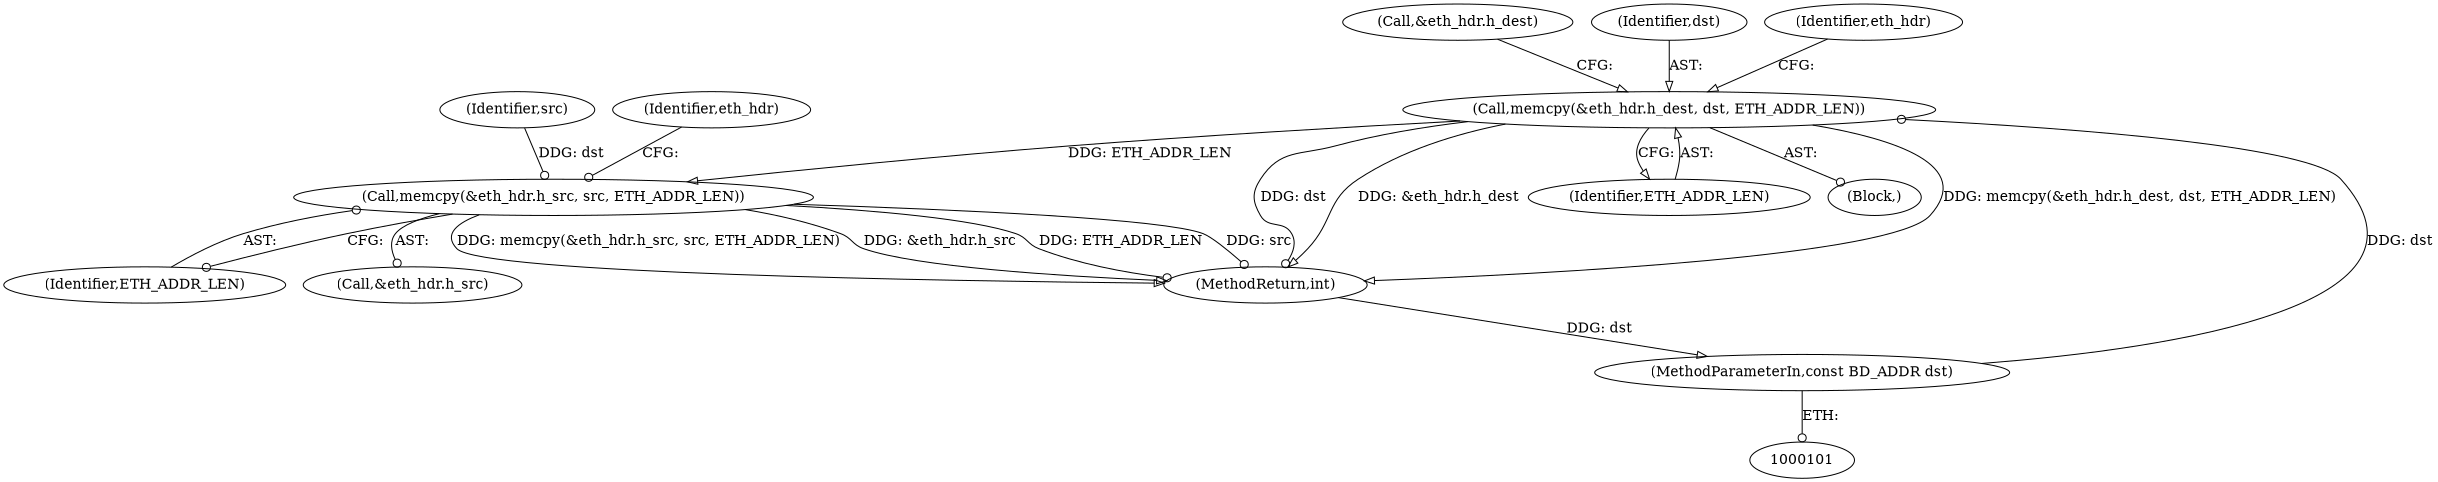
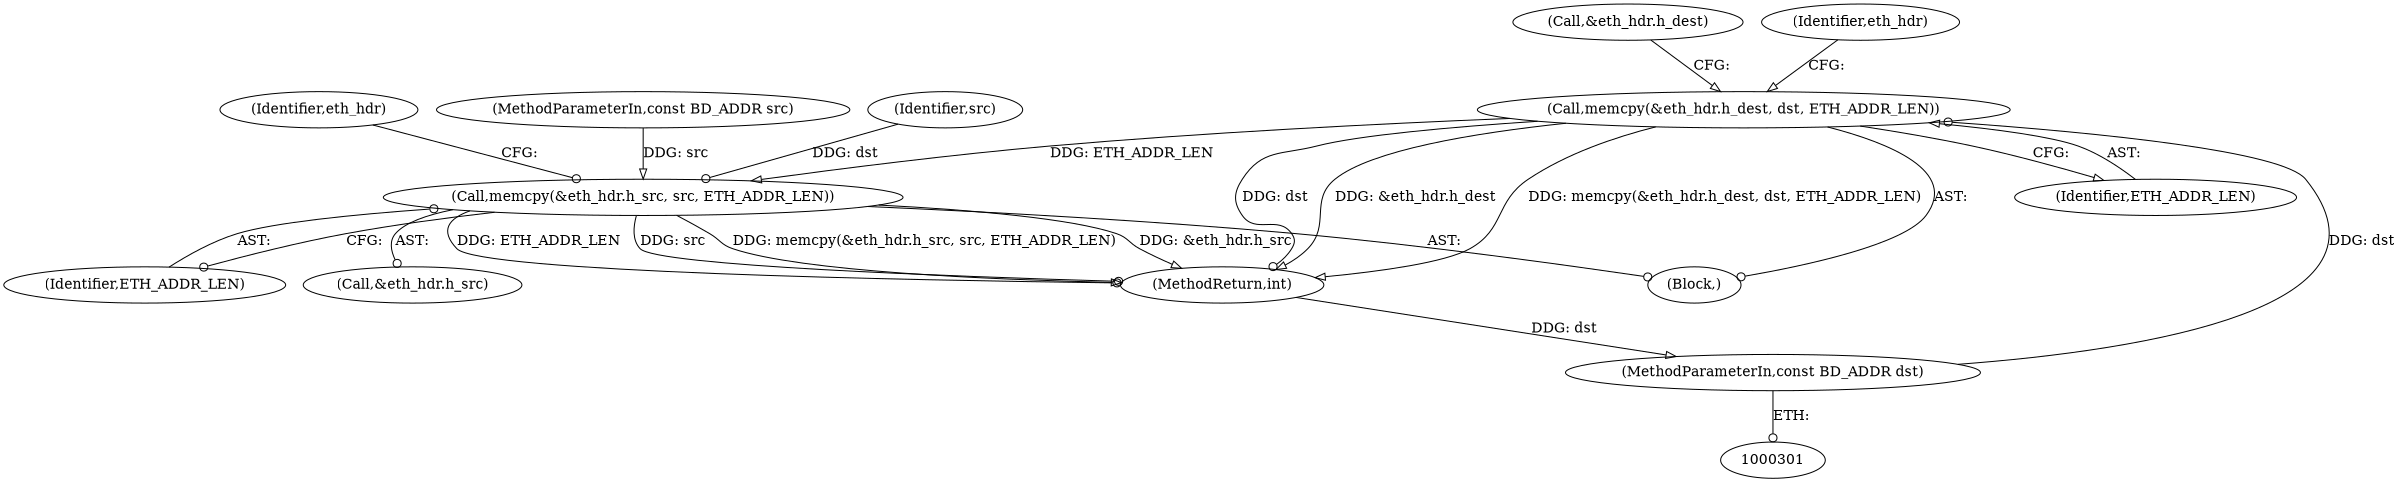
  digraph {
    edge [arrowhead=onormal]
    n1 [label="(Call,memcpy(&eth_hdr.h_dest, dst, ETH_ADDR_LEN))"]
    n2 [label="(Call,memcpy(&eth_hdr.h_src, src, ETH_ADDR_LEN))"]
    n3 [label="(MethodReturn,int)"]
    n4 [label="(Identifier,ETH_ADDR_LEN)"]
    n5 [label="(Block,)"]
    n6 [label="(Identifier,ETH_ADDR_LEN)"]
    n7 [label="(Call,&eth_hdr.h_src)"]
    n8 [label="(MethodParameterIn,const BD_ADDR dst)"]
-   1000101
+   1000101 [label=1000301]
    n10 [label="(Identifier,eth_hdr)"]
    n11 [label="(Call,&eth_hdr.h_dest)"]
-   n13 [label="(Identifier,dst)"]
+   n12 [label="(MethodParameterIn,const BD_ADDR src)"]
    n14 [label="(Identifier,src)"]
    n15 [label="(Identifier,eth_hdr)"]
    n1 -> n2 [label="DDG: ETH_ADDR_LEN"]
    n1 -> n3 [label="DDG: memcpy(&eth_hdr.h_dest, dst, ETH_ADDR_LEN)"]
    n1 -> n3 [arrowhead=odot label="DDG: dst"]
    n1 -> n3 [label="DDG: &eth_hdr.h_dest"]
    n1 -> n4 [label="CFG: "]
    n1 -> n5 [arrowhead=odot label="AST: "]
    n2 -> n3 [label="DDG: memcpy(&eth_hdr.h_src, src, ETH_ADDR_LEN)"]
    n2 -> n3 [label="DDG: &eth_hdr.h_src"]
    n2 -> n3 [arrowhead=odot label="DDG: ETH_ADDR_LEN"]
    n2 -> n3 [arrowhead=odot label="DDG: src"]
+   n2 -> n5 [arrowhead=odot label="AST: "]
    n2 -> n6 [arrowhead=odot label="CFG: "]
    n2 -> n7 [arrowhead=odot label="AST: "]
    n3 -> n8 [label="DDG: dst"]
    n4 -> n1 [label="AST: "]
    n6 -> n2 [arrowhead=odot label="AST: "]
    n8 -> n1 [arrowhead=odot label="DDG: dst"]
    n8 -> 1000101 [arrowhead=odot label="ETH: "]
    n10 -> n2 [arrowhead=odot label="CFG: "]
    n11 -> n1 [label="CFG: "]
-   n13 -> n1 [label="AST: "]
+   n12 -> n2 [label="DDG: src"]
    n14 -> n2 [arrowhead=odot label="DDG: dst"]
    n15 -> n1 [label="CFG: "]
  }
